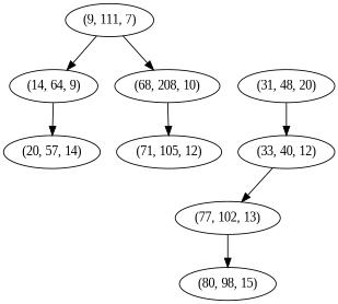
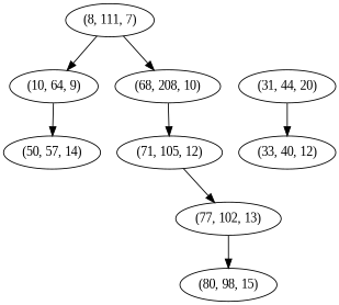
  digraph {
    fontname="Liberation Serif"
    node [fontname="Liberation Serif"]
    edge [fontname="Liberation Serif"]
-   "(8, 111, 7)" [label="(9, 111, 7)"]
-   "(14, 64, 9)"
+   "(8, 111, 7)"
+   "(14, 64, 9)" [label="(10, 64, 9)"]
    n3 [label="(68, 208, 10)"]
-   "(20, 57, 14)"
+   "(20, 57, 14)" [label="(50, 57, 14)"]
    "(71, 105, 12)"
    n6 [label="(33, 40, 12)"]
-   "(31, 44, 20)" [label="(31, 48, 20)"]
+   "(31, 44, 20)"
    "(77, 102, 13)"
    n9 [label="(80, 98, 15)"]
    "(8, 111, 7)" -> "(14, 64, 9)"
    "(8, 111, 7)" -> n3
    "(14, 64, 9)" -> "(20, 57, 14)"
    n3 -> "(71, 105, 12)"
-   n6 -> "(77, 102, 13)"
+   "(71, 105, 12)" -> "(77, 102, 13)"
    "(31, 44, 20)" -> n6
    "(77, 102, 13)" -> n9
  }
